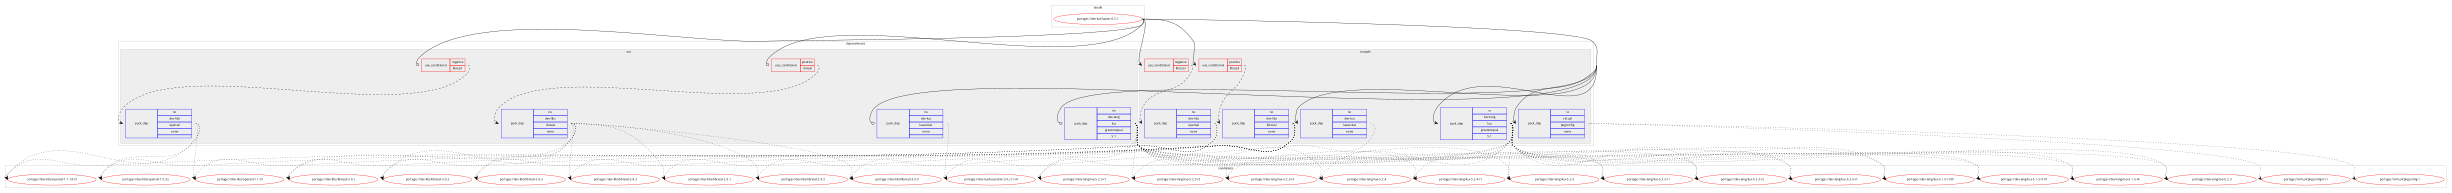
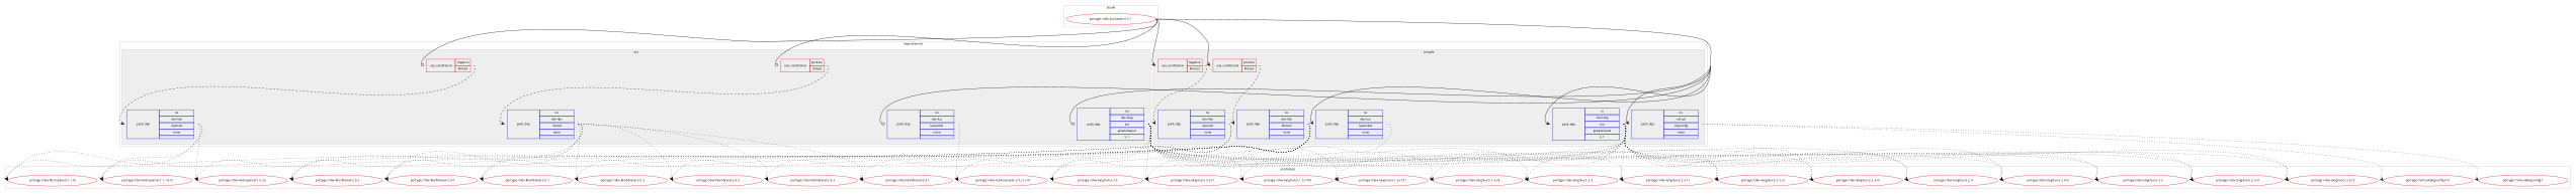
  digraph {
    compound=true
    concentrate=true
    fontname="Open Sans"
    fontsize=10
    newrank=true
    rankdir=TB
    ranksep=1.5
    node [color=red fontname="Open Sans" fontsize=10]
    edge [arrowhead=vee fontname="Open Sans" headport=w style=dotted tailport=e weight=100]
    n1 [label="portage://dev-lua/luasec-0.5.1" width=4]
    n2 [color=blue label=<<TABLE BORDER="0" CELLBORDER="1" CELLSPACING="0" CELLPADDING="4" WIDTH="220"><TR><TD ROWSPAN="6" CELLPADDING="30">pack_dep</TD></TR><TR><TD WIDTH="110">no</TD></TR><TR><TD>dev-libs</TD></TR><TR><TD>openssl</TD></TR><TR><TD>none</TD></TR><TR><TD></TD></TR></TABLE>> shape=none]
    n3 [label=<<TABLE BORDER="0" CELLBORDER="1" CELLSPACING="0" CELLPADDING="4"><TR><TD ROWSPAN="3" CELLPADDING="10">use_conditional</TD></TR><TR><TD>negative</TD></TR><TR><TD>libressl</TD></TR></TABLE>> shape=none]
    n4 [color=blue label=<<TABLE BORDER="0" CELLBORDER="1" CELLSPACING="0" CELLPADDING="4" WIDTH="220"><TR><TD ROWSPAN="6" CELLPADDING="30">pack_dep</TD></TR><TR><TD WIDTH="110">no</TD></TR><TR><TD>dev-libs</TD></TR><TR><TD>libressl</TD></TR><TR><TD>none</TD></TR><TR><TD></TD></TR></TABLE>> shape=none]
    n5 [label=<<TABLE BORDER="0" CELLBORDER="1" CELLSPACING="0" CELLPADDING="4"><TR><TD ROWSPAN="3" CELLPADDING="10">use_conditional</TD></TR><TR><TD>positive</TD></TR><TR><TD>libressl</TD></TR></TABLE>> shape=none]
    n6 [color=blue label=<<TABLE BORDER="0" CELLBORDER="1" CELLSPACING="0" CELLPADDING="4" WIDTH="220"><TR><TD ROWSPAN="6" CELLPADDING="30">pack_dep</TD></TR><TR><TD WIDTH="110">no</TD></TR><TR><TD>dev-lang</TD></TR><TR><TD>lua</TD></TR><TR><TD>greaterequal</TD></TR><TR><TD>5.1</TD></TR></TABLE>> shape=none]
    n7 [color=blue label=<<TABLE BORDER="0" CELLBORDER="1" CELLSPACING="0" CELLPADDING="4" WIDTH="220"><TR><TD ROWSPAN="6" CELLPADDING="30">pack_dep</TD></TR><TR><TD WIDTH="110">no</TD></TR><TR><TD>dev-lua</TD></TR><TR><TD>luasocket</TD></TR><TR><TD>none</TD></TR><TR><TD></TD></TR></TABLE>> shape=none]
    n8 [color=blue label=<<TABLE BORDER="0" CELLBORDER="1" CELLSPACING="0" CELLPADDING="4" WIDTH="220"><TR><TD ROWSPAN="6" CELLPADDING="30">pack_dep</TD></TR><TR><TD WIDTH="110">no</TD></TR><TR><TD>virtual</TD></TR><TR><TD>pkgconfig</TD></TR><TR><TD>none</TD></TR><TR><TD></TD></TR></TABLE>> shape=none]
    n9 [color=blue label=<<TABLE BORDER="0" CELLBORDER="1" CELLSPACING="0" CELLPADDING="4" WIDTH="220"><TR><TD ROWSPAN="6" CELLPADDING="30">pack_dep</TD></TR><TR><TD WIDTH="110">no</TD></TR><TR><TD>dev-libs</TD></TR><TR><TD>openssl</TD></TR><TR><TD>none</TD></TR><TR><TD></TD></TR></TABLE>> shape=none]
    n10 [label=<<TABLE BORDER="0" CELLBORDER="1" CELLSPACING="0" CELLPADDING="4"><TR><TD ROWSPAN="3" CELLPADDING="10">use_conditional</TD></TR><TR><TD>negative</TD></TR><TR><TD>libressl</TD></TR></TABLE>> shape=none]
    n11 [color=blue label=<<TABLE BORDER="0" CELLBORDER="1" CELLSPACING="0" CELLPADDING="4" WIDTH="220"><TR><TD ROWSPAN="6" CELLPADDING="30">pack_dep</TD></TR><TR><TD WIDTH="110">no</TD></TR><TR><TD>dev-libs</TD></TR><TR><TD>libressl</TD></TR><TR><TD>none</TD></TR><TR><TD></TD></TR></TABLE>> shape=none]
    n12 [label=<<TABLE BORDER="0" CELLBORDER="1" CELLSPACING="0" CELLPADDING="4"><TR><TD ROWSPAN="3" CELLPADDING="10">use_conditional</TD></TR><TR><TD>positive</TD></TR><TR><TD>libressl</TD></TR></TABLE>> shape=none]
    n13 [color=blue label=<<TABLE BORDER="0" CELLBORDER="1" CELLSPACING="0" CELLPADDING="4" WIDTH="220"><TR><TD ROWSPAN="6" CELLPADDING="30">pack_dep</TD></TR><TR><TD WIDTH="110">no</TD></TR><TR><TD>dev-lang</TD></TR><TR><TD>lua</TD></TR><TR><TD>greaterequal</TD></TR><TR><TD>5.1</TD></TR></TABLE>> shape=none]
    n14 [color=blue label=<<TABLE BORDER="0" CELLBORDER="1" CELLSPACING="0" CELLPADDING="4" WIDTH="220"><TR><TD ROWSPAN="6" CELLPADDING="30">pack_dep</TD></TR><TR><TD WIDTH="110">no</TD></TR><TR><TD>dev-lua</TD></TR><TR><TD>luasocket</TD></TR><TR><TD>none</TD></TR><TR><TD></TD></TR></TABLE>> shape=none]
    n15 [label="portage://dev-libs/openssl-1.1.1d-r3" width=4]
    n16 [label="portage://dev-libs/openssl-1.1.0l" width=4]
    n17 [label="portage://dev-libs/openssl-1.0.2u" width=4]
    n18 [label="portage://dev-libs/libressl-3.0.2" width=4]
    n19 [label="portage://dev-libs/libressl-3.0.1" width=4]
    n20 [label="portage://dev-libs/libressl-3.0.0" width=4]
    n21 [label="portage://dev-libs/libressl-2.9.2" width=4]
    n22 [label="portage://dev-libs/libressl-2.9.1" width=4]
    n23 [label="portage://dev-libs/libressl-2.8.3" width=4]
    n24 [label="portage://dev-libs/libressl-2.6.5" width=4]
    n25 [label="portage://dev-lang/lua-5.3.5-r1" width=4]
+   n26 [label="portage://dev-lang/lua-5.3.5" width=4]
    n27 [label="portage://dev-lang/lua-5.3.3-r2" width=4]
    n28 [label="portage://dev-lang/lua-5.3.3-r1" width=4]
    n29 [label="portage://dev-lang/lua-5.3.3" width=4]
    n30 [label="portage://dev-lang/lua-5.2.4-r1" width=4]
    n31 [label="portage://dev-lang/lua-5.2.4" width=4]
    n32 [label="portage://dev-lang/lua-3.2.3-r3" width=4]
    n33 [label="portage://dev-lang/lua-5.2.3-r2" width=4]
    n34 [label="portage://dev-lang/lua-5.2.3-r1" width=4]
    n35 [label="portage://dev-lang/lua-5.2.3" width=4]
    n36 [label="portage://dev-lang/lua-5.1.5-r4" width=4]
    n37 [label="portage://dev-lang/lua-5.1.5-r101" width=4]
    n38 [label="portage://dev-lang/lua-5.1.5-r100" width=4]
    n39 [label="portage://dev-lua/luasocket-3.0_rc1-r4" width=4]
    n40 [label="portage://virtual/pkgconfig-1" width=4]
    n41 [label="portage://virtual/pkgconfig-0-r1" width=4]
    subgraph cluster_1 {
      color=gray
      label=<<i>ebuild</i>>
      n1
    }
    subgraph cluster_2 {
      color=gray
      label=<<i>dependencies</i>>
      subgraph cluster_3 {
        color=gray
        fillcolor="#eeeeee"
        label=<<i>compile</i>>
        style=filled
        subgraph sub_4 {
          color=gray
          fillcolor="#eeeeee"
          label=<<i>compile</i>>
          style=filled
          n3
          subgraph sub_5 {
            color=gray
            fillcolor="#eeeeee"
            label=<<i>compile</i>>
            style=filled
            n2
          }
        }
        subgraph sub_6 {
          color=gray
          fillcolor="#eeeeee"
          label=<<i>compile</i>>
          style=filled
          n5
          subgraph sub_7 {
            color=gray
            fillcolor="#eeeeee"
            label=<<i>compile</i>>
            style=filled
            n4
          }
        }
        subgraph sub_8 {
          color=gray
          fillcolor="#eeeeee"
          label=<<i>compile</i>>
          style=filled
          n6
        }
        subgraph sub_9 {
          color=gray
          fillcolor="#eeeeee"
          label=<<i>compile</i>>
          style=filled
          n7
        }
        subgraph sub_10 {
          color=gray
          fillcolor="#eeeeee"
          label=<<i>compile</i>>
          style=filled
          n8
        }
      }
      subgraph cluster_11 {
        color=gray
        fillcolor="#eeeeee"
        label=<<i>compile and run</i>>
        style=filled
      }
      subgraph cluster_12 {
        color=gray
        fillcolor="#eeeeee"
        label=<<i>run</i>>
        style=filled
        subgraph sub_13 {
          color=gray
          fillcolor="#eeeeee"
          label=<<i>run</i>>
          style=filled
          n10
          subgraph sub_14 {
            color=gray
            fillcolor="#eeeeee"
            label=<<i>run</i>>
            style=filled
            n9
          }
        }
        subgraph sub_15 {
          color=gray
          fillcolor="#eeeeee"
          label=<<i>run</i>>
          style=filled
          n12
          subgraph sub_16 {
            color=gray
            fillcolor="#eeeeee"
            label=<<i>run</i>>
            style=filled
            n11
          }
        }
        subgraph sub_17 {
          color=gray
          fillcolor="#eeeeee"
          label=<<i>run</i>>
          style=filled
          n13
        }
        subgraph sub_18 {
          color=gray
          fillcolor="#eeeeee"
          label=<<i>run</i>>
          style=filled
          n14
        }
      }
    }
    subgraph cluster_19 {
      color=gray
      label=<<i>candidates</i>>
      rank=same
      subgraph sub_20 {
        color=black
        label=<<i>candidates</i>>
        nodesep=1
        rank=same
        n15
        n16
        n17
      }
      subgraph sub_21 {
        color=black
        label=<<i>candidates</i>>
        nodesep=1
        rank=same
        n18
        n19
        n20
        n21
        n22
        n23
        n24
      }
      subgraph sub_22 {
        color=black
        label=<<i>candidates</i>>
        nodesep=1
        rank=same
        n25
+       n26
        n27
        n28
        n29
        n30
        n31
        n32
        n33
        n34
        n35
        n36
        n37
        n38
      }
      subgraph sub_23 {
        color=black
        label=<<i>candidates</i>>
        nodesep=1
        rank=same
        n39
      }
      subgraph sub_24 {
        color=black
        label=<<i>candidates</i>>
        nodesep=1
        rank=same
        n40
        n41
      }
      subgraph sub_25 {
        color=black
        label=<<i>candidates</i>>
        nodesep=1
        rank=same
        n15
        n16
        n17
      }
      subgraph sub_26 {
        color=black
        label=<<i>candidates</i>>
        nodesep=1
        rank=same
        n18
        n19
        n20
        n21
        n22
        n23
        n24
      }
      subgraph sub_27 {
        color=black
        label=<<i>candidates</i>>
        nodesep=1
        rank=same
        n25
+       n26
        n27
        n28
        n29
        n30
        n31
        n32
        n33
        n34
        n35
        n36
        n37
        n38
      }
      subgraph sub_28 {
        color=black
        label=<<i>candidates</i>>
        nodesep=1
        rank=same
        n39
      }
    }
    n1 -> n3 [style=solid weight=20]
    n1 -> n5 [style=solid weight=20]
    n1 -> n6 [style=solid weight=20]
    n1 -> n7 [style=solid weight=20]
    n1 -> n8 [style=solid weight=20]
    n1 -> n10 [arrowhead=odot style=solid weight=20]
    n1 -> n12 [arrowhead=odot style=solid weight=20]
    n1 -> n13 [arrowhead=odot style=solid weight=20]
    n1 -> n14 [arrowhead=odot style=solid weight=20]
    n2 -> n15
    n2 -> n16
    n2 -> n17
    n3 -> n2 [style=dashed weight=20]
    n4 -> n18
    n4 -> n19
    n4 -> n20
    n4 -> n21
    n4 -> n22
    n4 -> n23
    n4 -> n24
    n5 -> n4 [style=dashed weight=20]
    n6 -> n25
+   n6 -> n26
    n6 -> n27
    n6 -> n28
    n6 -> n29
    n6 -> n30
    n6 -> n31
    n6 -> n32
    n6 -> n33
    n6 -> n34
    n6 -> n35
    n6 -> n36
    n6 -> n37
    n6 -> n38
    n7 -> n39
    n8 -> n40
    n8 -> n41
    n9 -> n15
    n9 -> n16
    n9 -> n17
    n10 -> n9 [style=dashed weight=20]
    n11 -> n18
    n11 -> n19
    n11 -> n20
    n11 -> n21
    n11 -> n22
    n11 -> n23
    n11 -> n24
    n12 -> n11 [style=dashed weight=20]
    n13 -> n25
+   n13 -> n26
    n13 -> n27
    n13 -> n28
    n13 -> n29
    n13 -> n30
    n13 -> n31
    n13 -> n32
    n13 -> n33
    n13 -> n34
    n13 -> n35
    n13 -> n36
    n13 -> n37
    n13 -> n38
    n14 -> n39
  }
